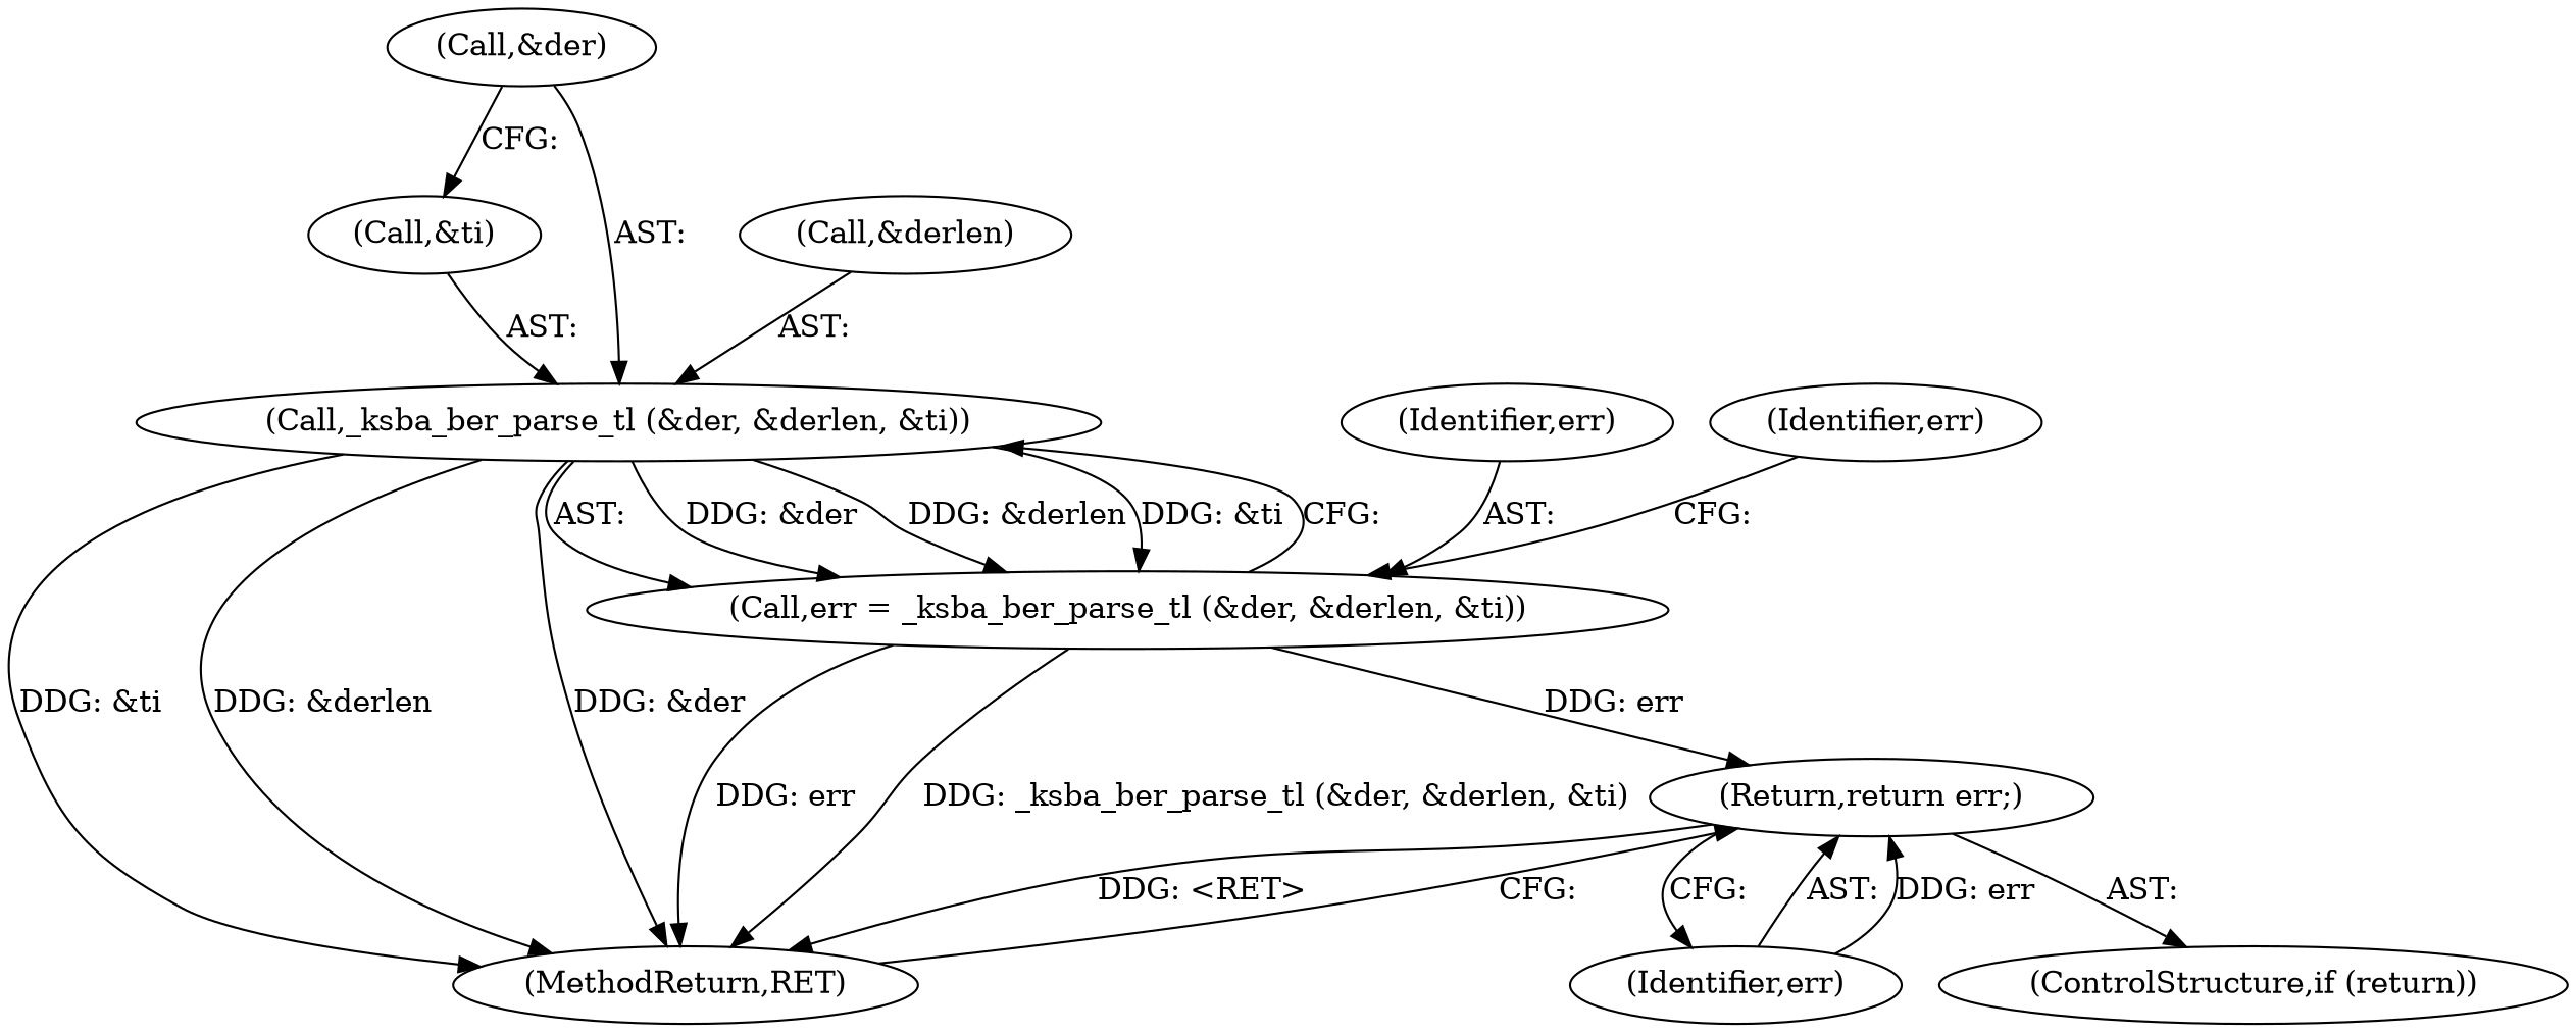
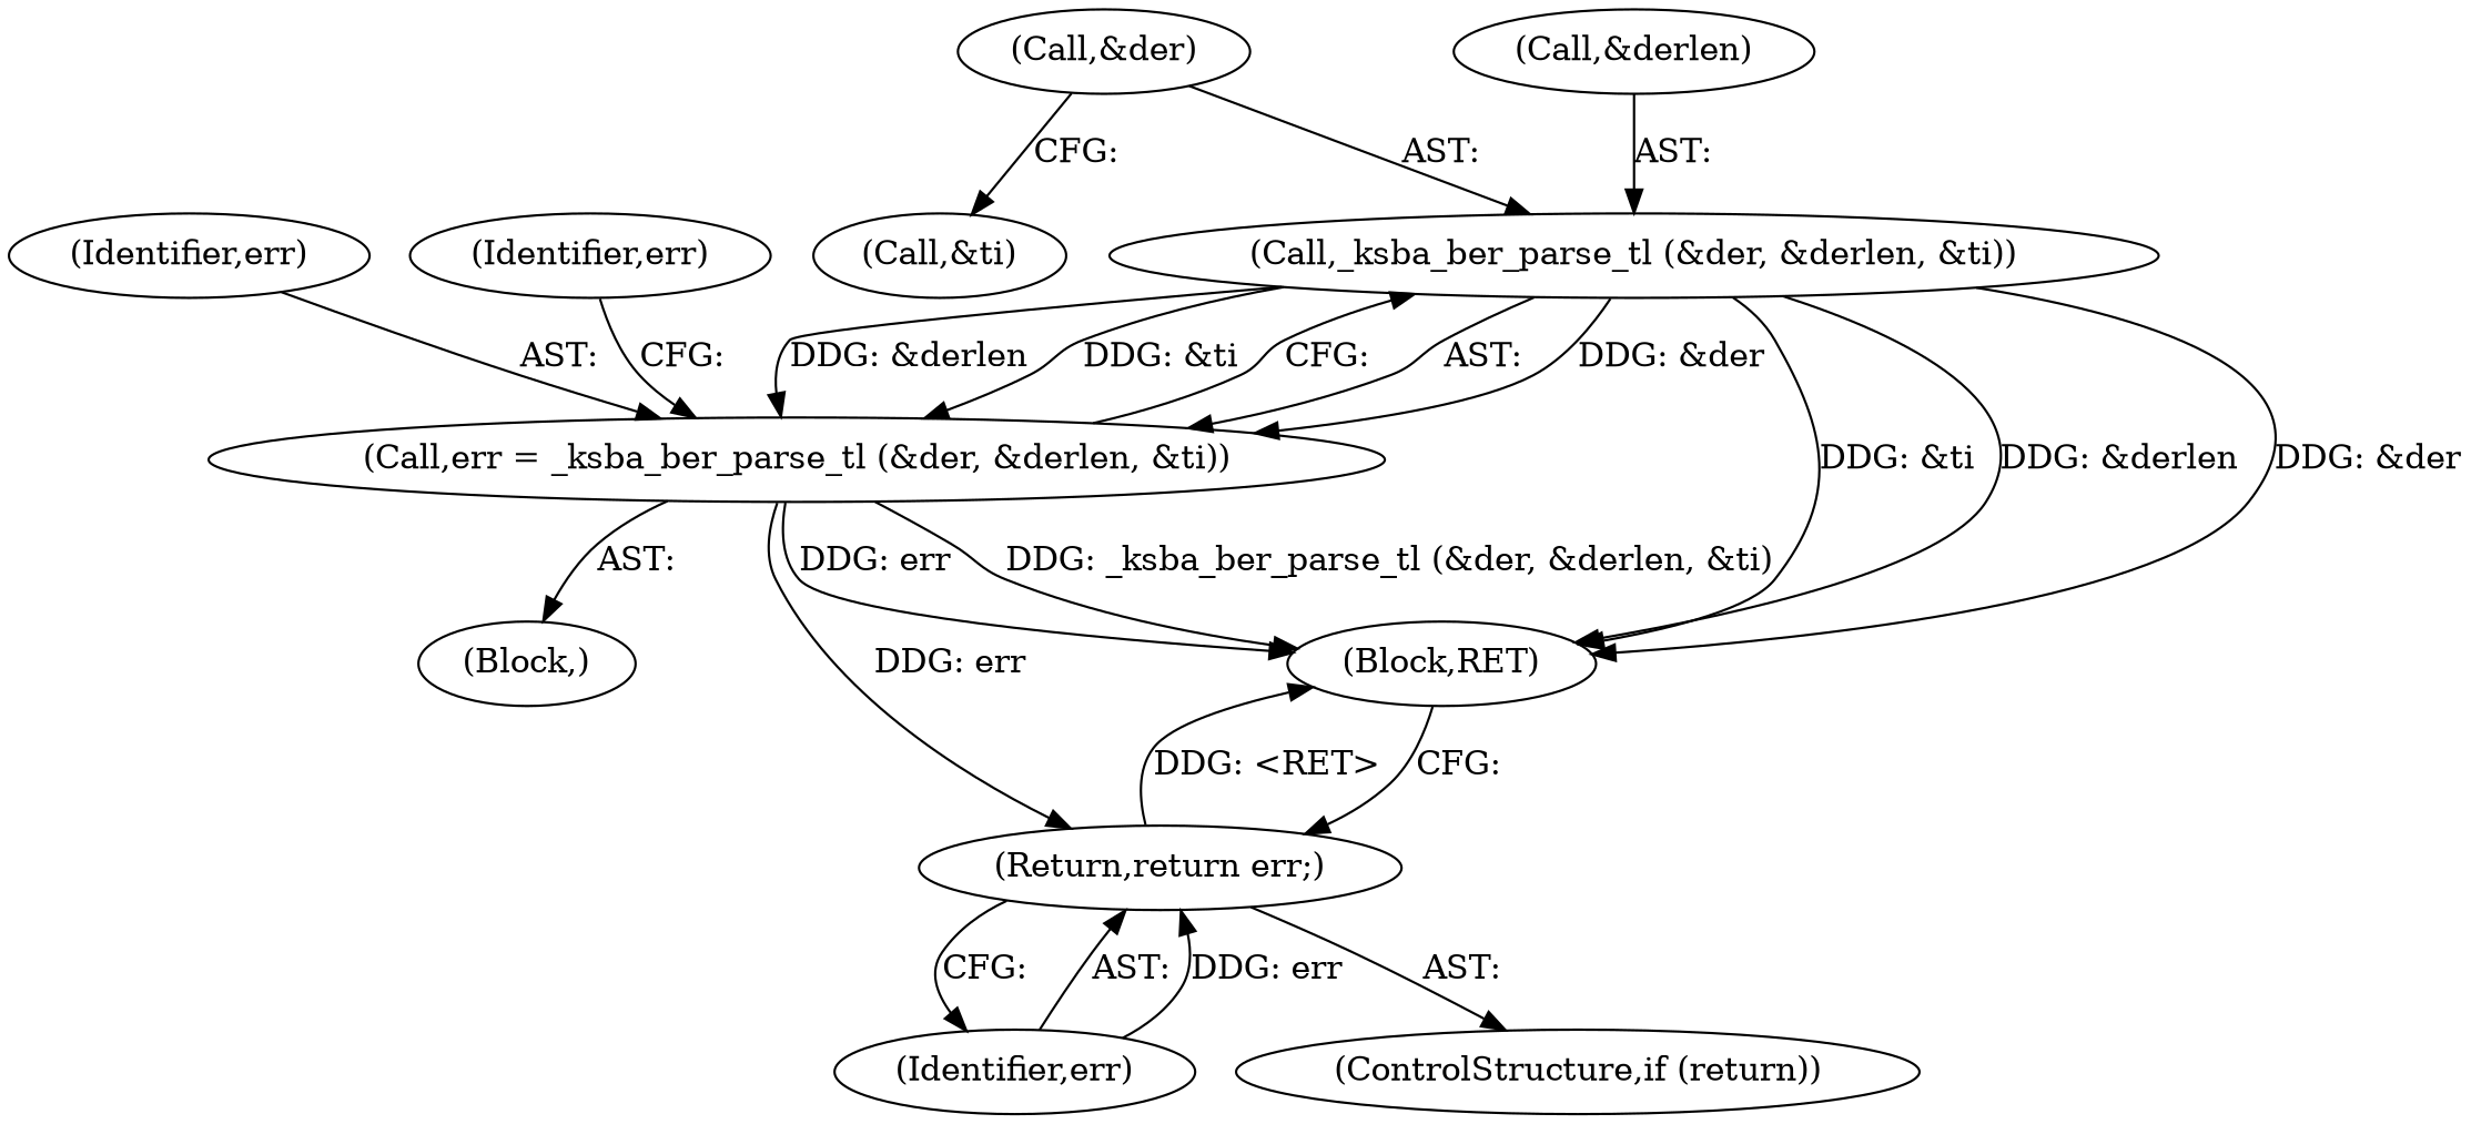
  digraph {
    n1 [label="(Call,_ksba_ber_parse_tl (&der, &derlen, &ti))"]
    n2 [label="(Call,err = _ksba_ber_parse_tl (&der, &derlen, &ti))"]
-   n3 [label="(MethodReturn,RET)"]
+   n3 [label="(Block,RET)"]
    n4 [label="(Return,return err;)"]
+   n5 [label="(Block,)"]
    n6 [label="(Call,&ti)"]
    n7 [label="(Identifier,err)"]
    n8 [label="(ControlStructure,if (return))"]
    n9 [label="(Call,&der)"]
    n10 [label="(Identifier,err)"]
    n11 [label="(Call,&derlen)"]
    n12 [label="(Identifier,err)"]
    n1 -> n2 [label="AST: "]
    n1 -> n2 [label="DDG: &der"]
    n1 -> n2 [label="DDG: &derlen"]
    n1 -> n2 [label="DDG: &ti"]
    n1 -> n3 [label="DDG: &ti"]
    n1 -> n3 [label="DDG: &derlen"]
    n1 -> n3 [label="DDG: &der"]
    n2 -> n1 [label="CFG: "]
    n2 -> n3 [label="DDG: err"]
    n2 -> n3 [label="DDG: _ksba_ber_parse_tl (&der, &derlen, &ti)"]
    n2 -> n4 [label="DDG: err"]
+   n2 -> n5 [label="AST: "]
    n3 -> n4 [label="CFG: "]
    n4 -> n3 [label="DDG: <RET>"]
    n4 -> n7 [label="CFG: "]
    n4 -> n8 [label="AST: "]
-   n6 -> n1 [label="AST: "]
    n7 -> n4 [label="AST: "]
    n7 -> n4 [label="DDG: err"]
    n9 -> n1 [label="AST: "]
    n9 -> n6 [label="CFG: "]
    n10 -> n2 [label="AST: "]
    n11 -> n1 [label="AST: "]
    n12 -> n2 [label="CFG: "]
  }
